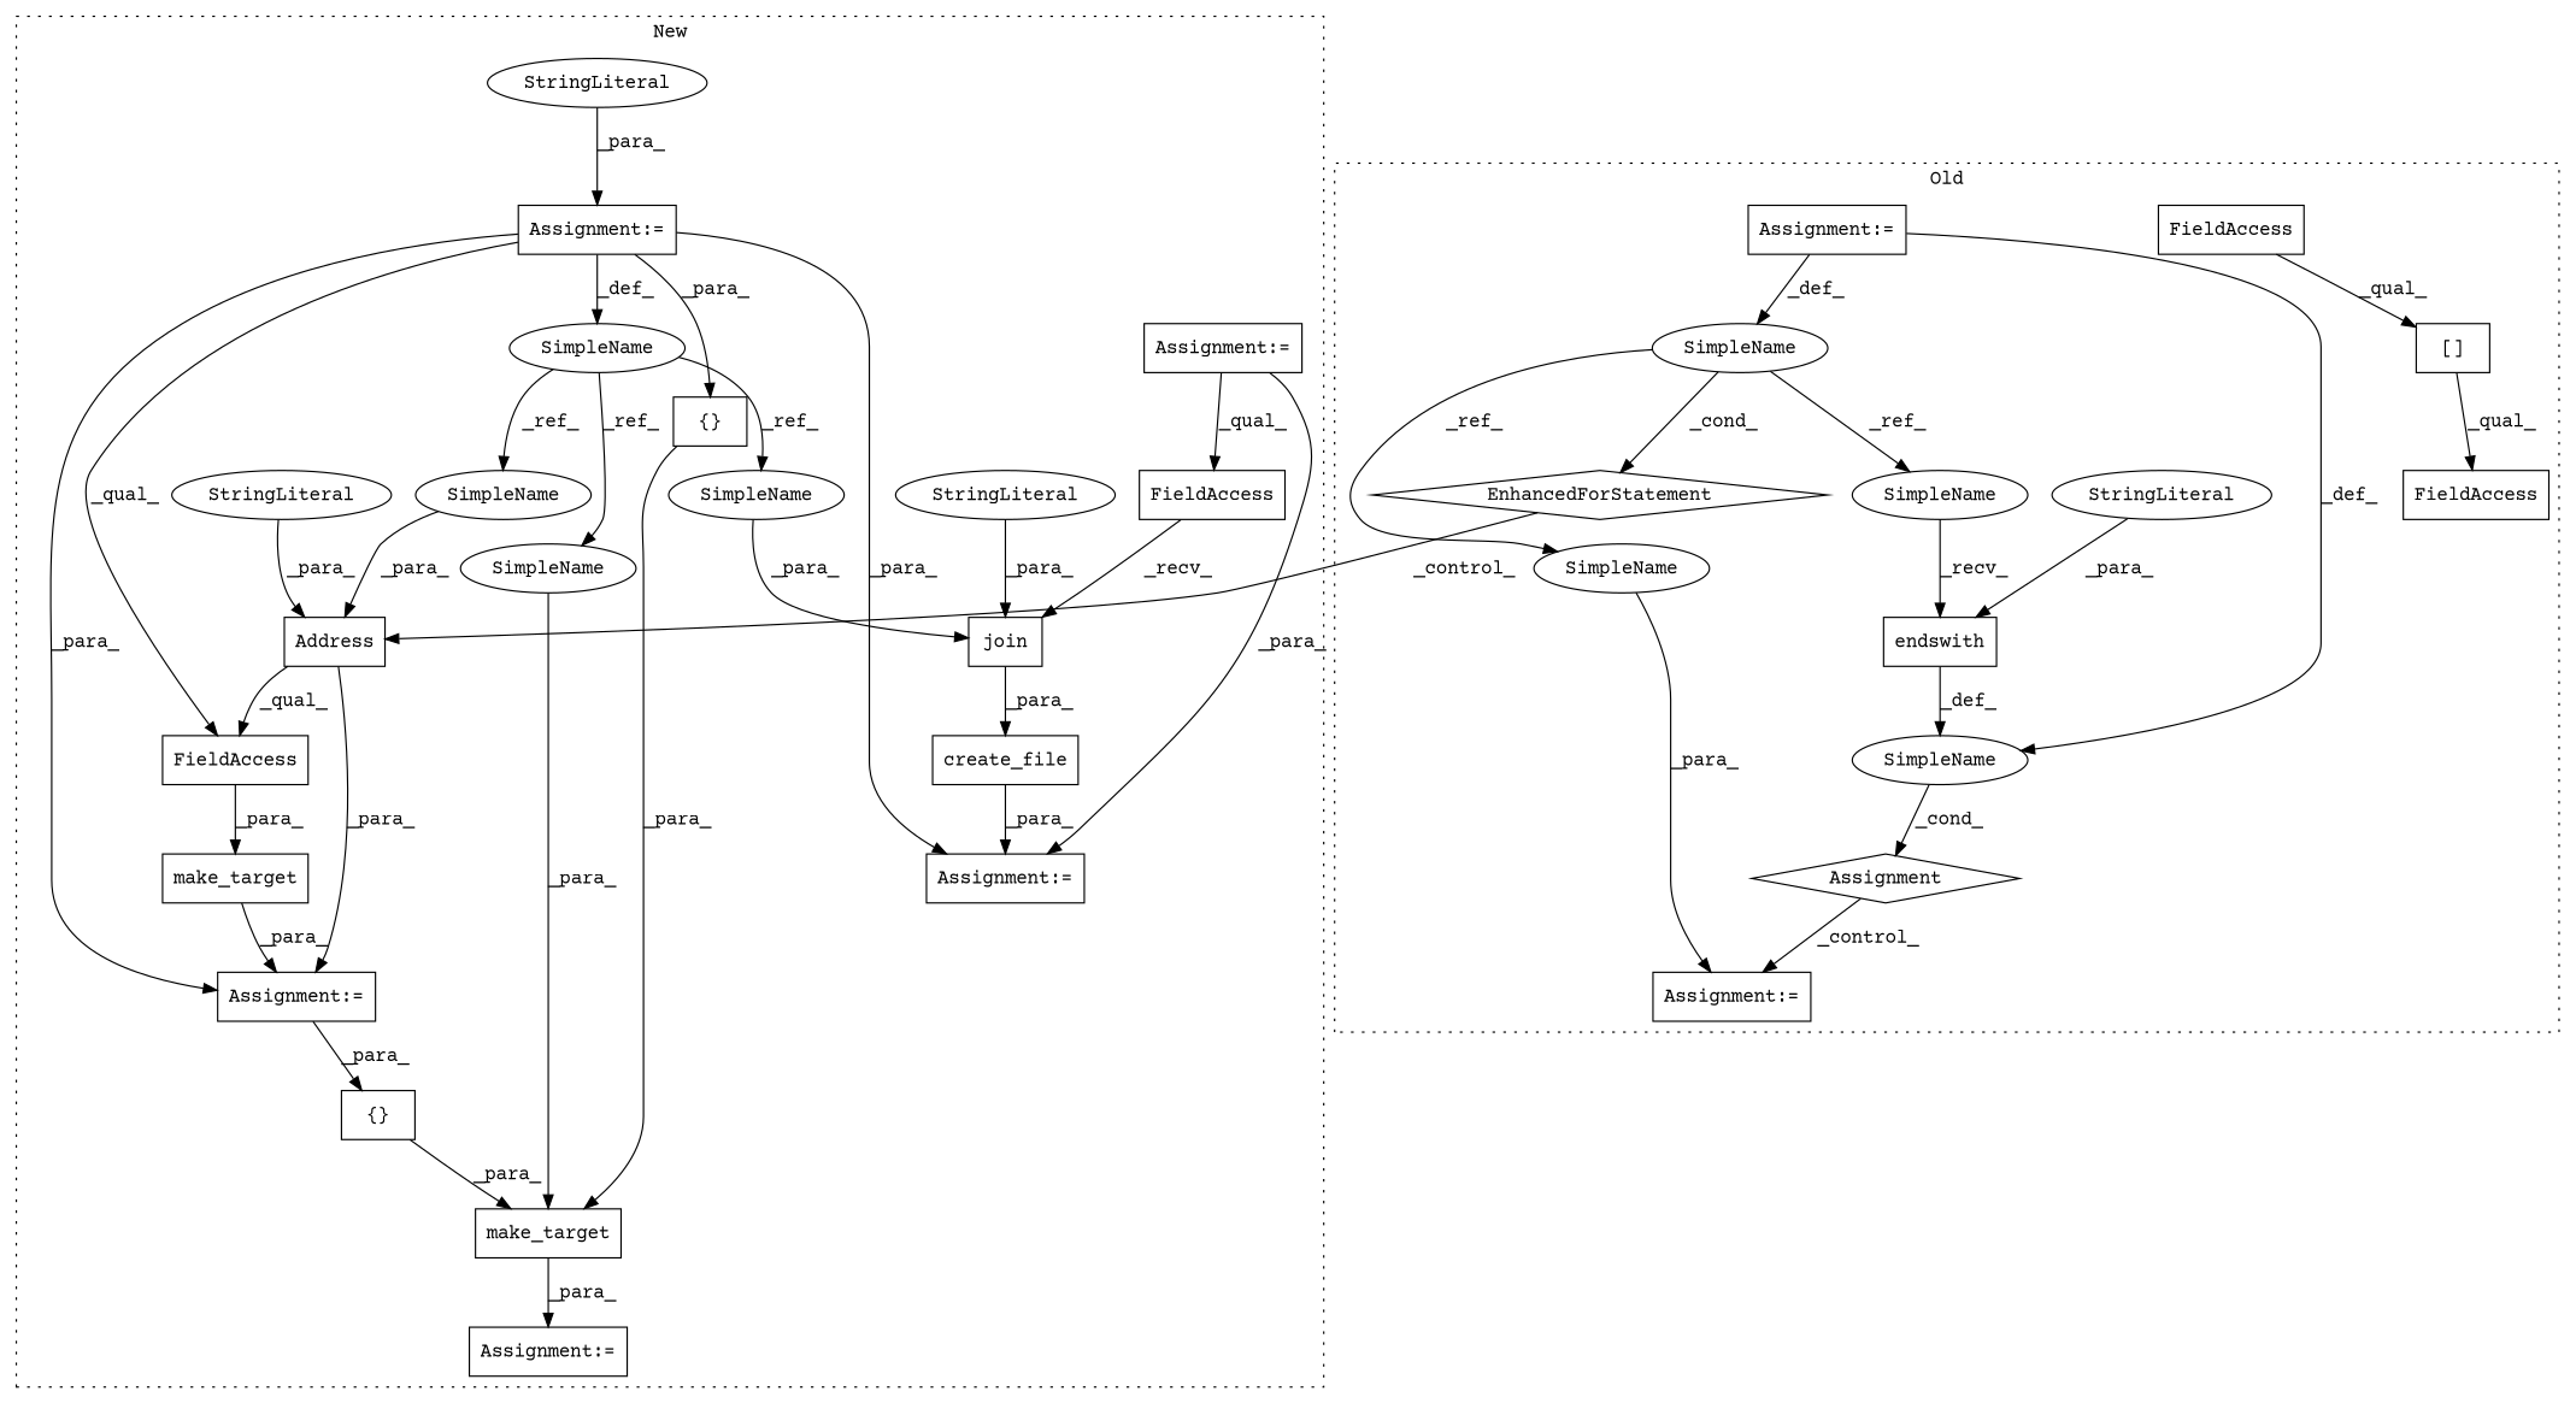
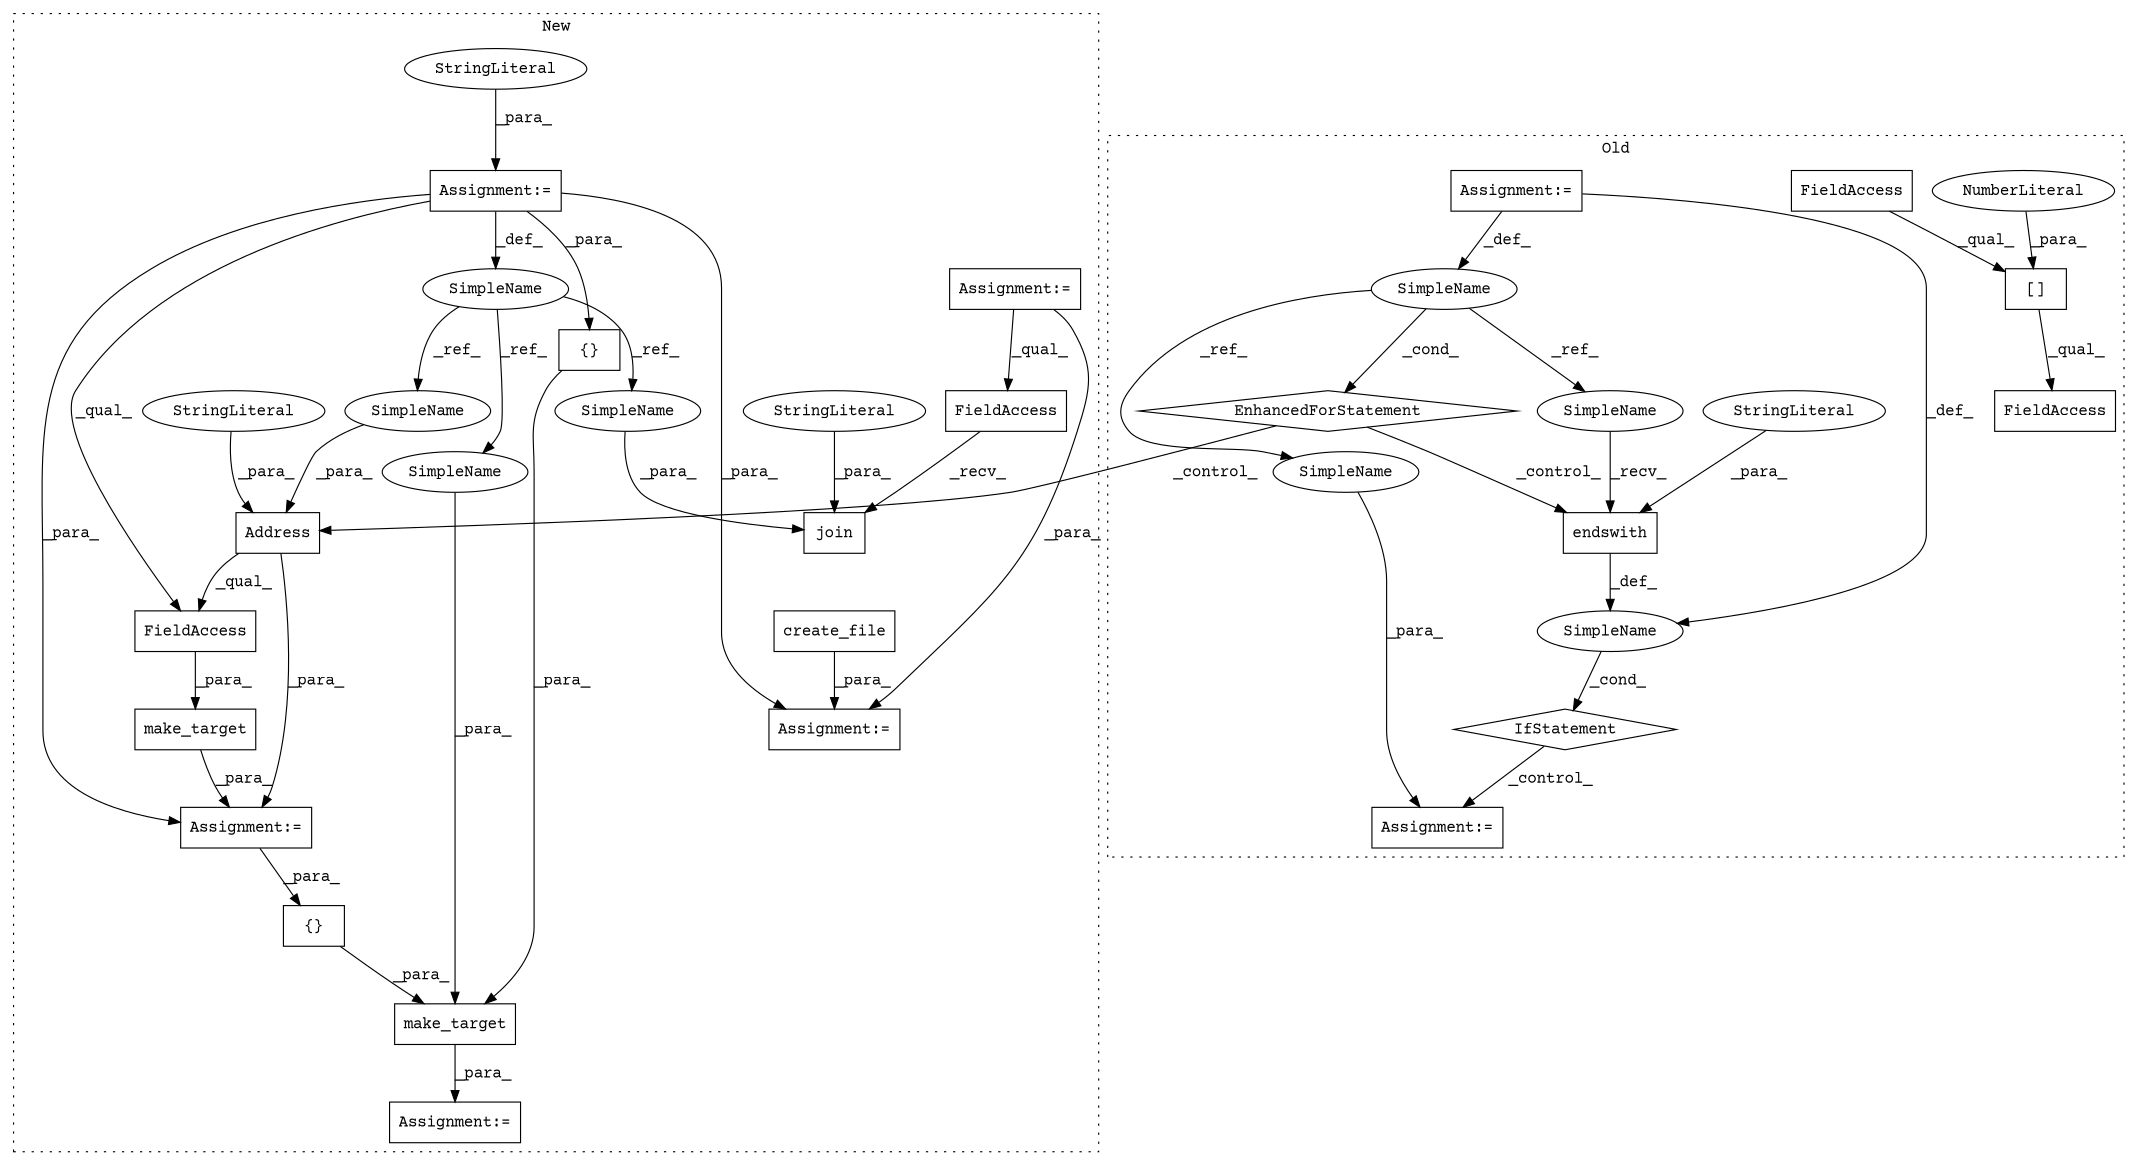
  digraph {
    fontname="Courier Prime"
    node [a=42 fontname="Courier Prime" l=1 s="8708,8798" shape=box]
    edge [fontname="Courier Prime"]
    n1 [a=32 l="9,1" label=endswith s="8814,8862"]
    n2 [a=70 l="53,2" label=EnhancedForStatement shape=diamond]
    n3 [a=22 l=22 label=FieldAccess s=8769]
    n4 [a=2 l="12,1" label="[]" s="8769,8782"]
+   n5 [a=34 label=NumberLiteral s=8781 shape=ellipse]
    n6 [a=22 l=11 label=FieldAccess s=8769]
-   n7 [a=25 l="4,2" label=Assignment s="8808,8863" shape=diamond]
+   n7 [a=25 l="4,2" label=IfStatement s="8808,8863" shape=diamond]
    n8 [label=SimpleName s=8765 shape=ellipse]
    n9 [label=SimpleName shape=ellipse l="" s=""]
    n10 [a=7 label="Assignment:=" s=8886]
    n11 [a=45 l=39 label=StringLiteral s=8823 shape=ellipse]
    n12 [a=7 l="53,2" label="Assignment:="]
    n13 [label=SimpleName s=8887 shape=ellipse]
    n14 [label=SimpleName s=8812 shape=ellipse]
    n15 [a=32 l="12,1" label=create_file s="6351,6409"]
    n16 [a=32 l="5,1" label=join s="6371,6408"]
    n17 [a=22 l=7 label=FieldAccess s=6363]
    n18 [a=7 l=2 label="Assignment:=" s=6234]
    n19 [a=45 l=22 label=StringLiteral s=6386 shape=ellipse]
    n20 [l=9 label=SimpleName s=6294 shape=ellipse]
    n21 [a=32 l="8,1" label=Address s="6440,6466"]
    n22 [a=4 l="1,1" label="{}" s="6536,6543"]
    n23 [a=45 l=8 label=StringLiteral s=6458 shape=ellipse]
    n24 [a=32 l="12,1" label=make_target s="6428,6482"]
    n25 [a=22 l=32 label=FieldAccess s=6440]
    n26 [a=7 label="Assignment:=" s=6345]
    n27 [a=7 label="Assignment:=" s=6303]
    n28 [a=45 l=31 label=StringLiteral s=6304 shape=ellipse]
    n29 [a=7 label="Assignment:=" s=6422]
    n30 [a=4 l="1,1" label="{}" s="6554,6614"]
    n31 [a=7 label="Assignment:=" s=6492]
    n32 [a=32 l="12,1" label=make_target s="6498,6615"]
    n33 [l=9 label=SimpleName s=6448 shape=ellipse]
    n34 [l=9 label=SimpleName s=6510 shape=ellipse]
    n35 [l=9 label=SimpleName s=6376 shape=ellipse]
    subgraph cluster_1 {
      label=Old
      style=dotted
      n1
      n2
      n3
      n4
+     n5
      n6
      n7
      n8
      n9
      n10
      n11
      n12
      n13
      n14
    }
    subgraph cluster_2 {
      label=New
      style=dotted
      n15
      n16
      n17
      n18
      n19
      n20
      n21
      n22
      n23
      n24
      n25
      n26
      n27
      n28
      n29
      n30
      n31
      n32
      n33
      n34
      n35
    }
    n1 -> n9 [label=_def_]
+   n2 -> n1 [label=_control_]
    n2 -> n21 [label=_control_]
    n4 -> n3 [label=_qual_]
+   n5 -> n4 [label=_para_]
    n6 -> n4 [label=_qual_]
    n7 -> n10 [label=_control_]
    n8 -> n2 [label=_cond_]
    n8 -> n13 [label=_ref_]
    n8 -> n14 [label=_ref_]
    n9 -> n7 [label=_cond_]
    n11 -> n1 [label=_para_]
    n12 -> n8 [label=_def_]
    n12 -> n9 [label=_def_]
    n13 -> n10 [label=_para_]
    n14 -> n1 [label=_recv_]
    n15 -> n26 [label=_para_]
-   n16 -> n15 [label=_para_]
    n17 -> n16 [label=_recv_]
    n18 -> n17 [label=_qual_]
    n18 -> n26 [label=_para_]
    n19 -> n16 [label=_para_]
    n20 -> n33 [label=_ref_]
    n20 -> n34 [label=_ref_]
    n20 -> n35 [label=_ref_]
    n21 -> n25 [label=_qual_]
    n21 -> n29 [label=_para_]
    n22 -> n32 [label=_para_]
    n23 -> n21 [label=_para_]
    n24 -> n29 [label=_para_]
    n25 -> n24 [label=_para_]
    n27 -> n20 [label=_def_]
    n27 -> n25 [label=_qual_]
    n27 -> n26 [label=_para_]
    n27 -> n29 [label=_para_]
    n27 -> n30 [label=_para_]
    n28 -> n27 [label=_para_]
    n29 -> n22 [label=_para_]
    n30 -> n32 [label=_para_]
    n32 -> n31 [label=_para_]
    n33 -> n21 [label=_para_]
    n34 -> n32 [label=_para_]
    n35 -> n16 [label=_para_]
  }
